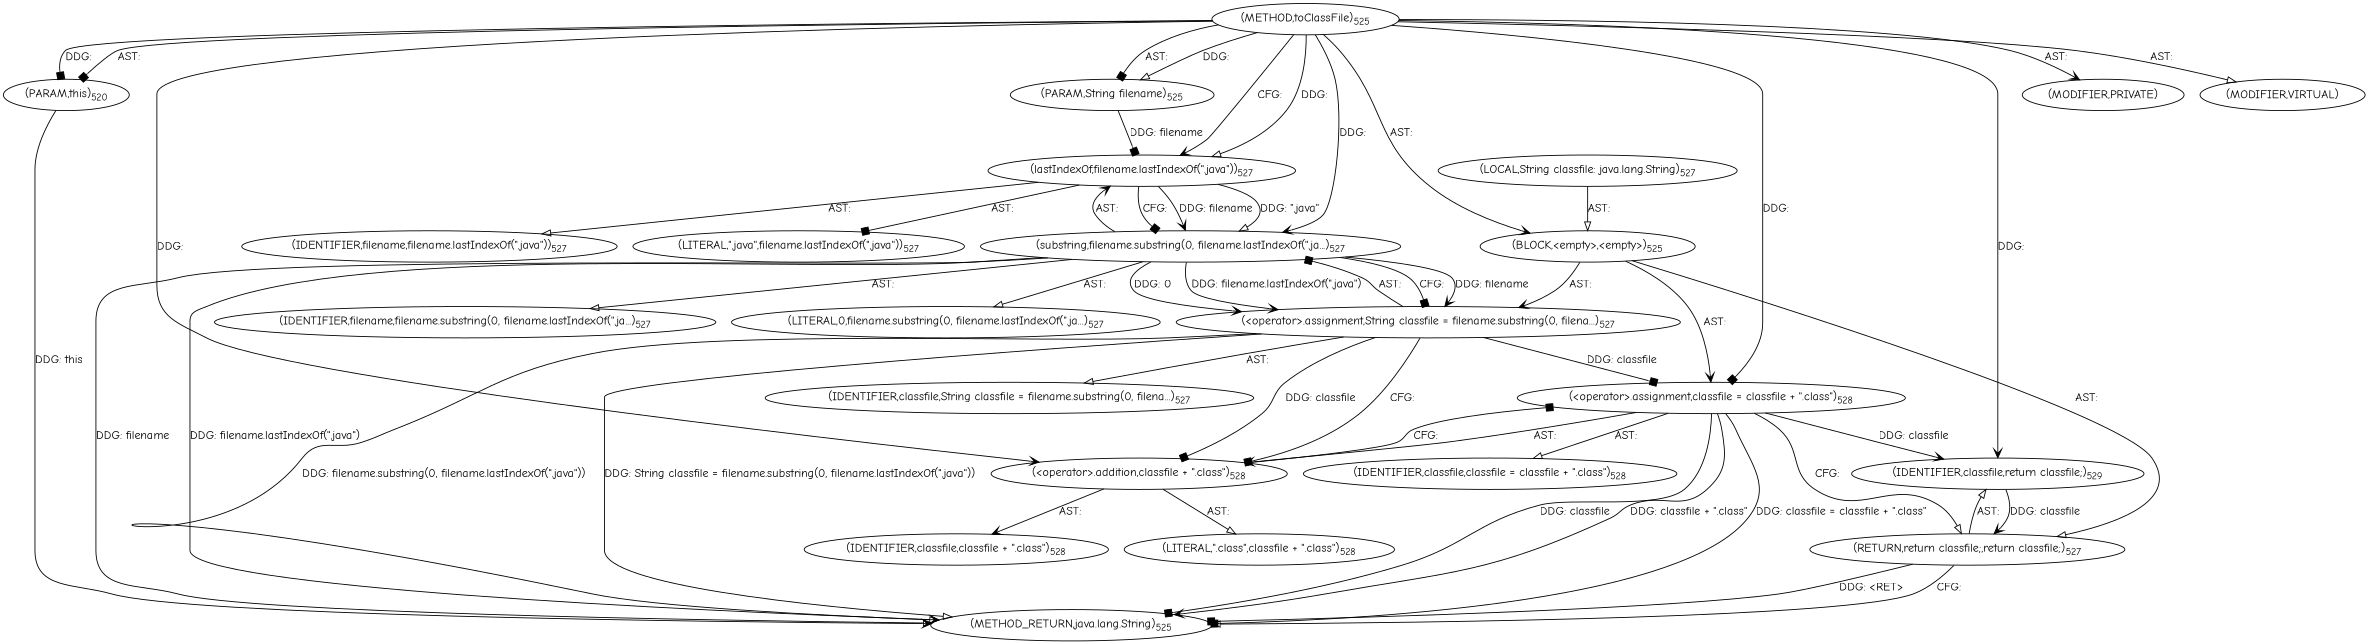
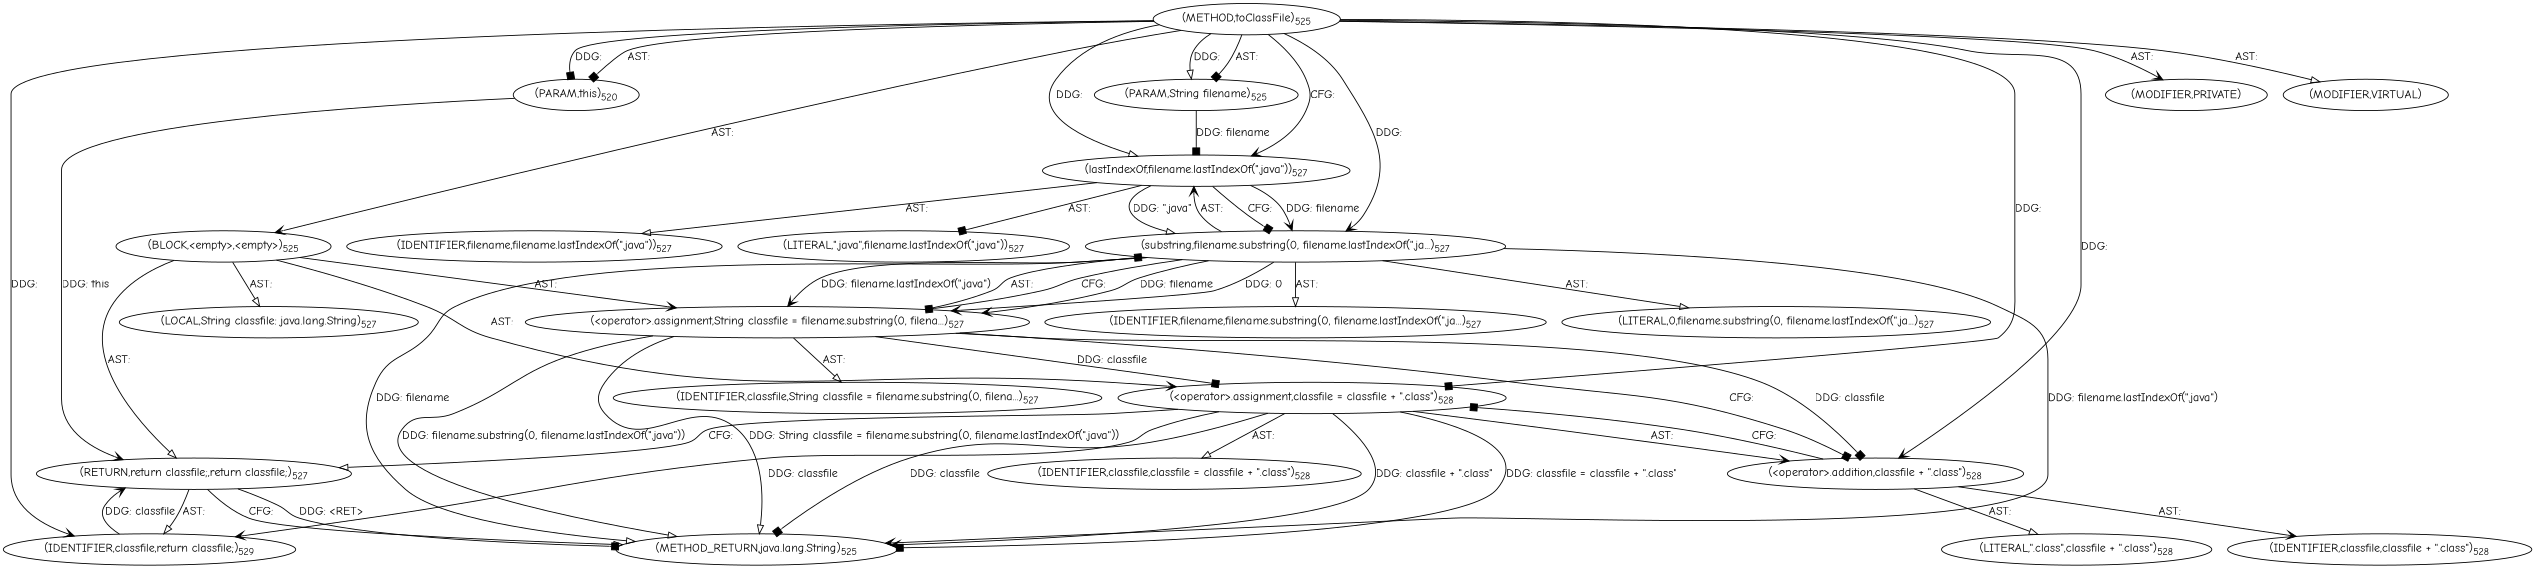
  digraph {
    fontname="Comic Neue"
    node [fontname="Comic Neue"]
    edge [arrowhead=vee fontname="Comic Neue"]
    n1 [label=<(METHOD,toClassFile)<SUB>525</SUB>>]
    n2 [label=<(PARAM,this)<SUB>520</SUB>>]
    n3 [label=<(PARAM,String filename)<SUB>525</SUB>>]
    n4 [label=<(BLOCK,&lt;empty&gt;,&lt;empty&gt;)<SUB>525</SUB>>]
    n5 [label=<(substring,filename.substring(0, filename.lastIndexOf(&quot;.ja...)<SUB>527</SUB>>]
    n6 [label=<(lastIndexOf,filename.lastIndexOf(&quot;.java&quot;))<SUB>527</SUB>>]
    n7 [label=<(&lt;operator&gt;.assignment,classfile = classfile + &quot;.class&quot;)<SUB>528</SUB>>]
    n8 [label=<(&lt;operator&gt;.addition,classfile + &quot;.class&quot;)<SUB>528</SUB>>]
    n9 [label=<(IDENTIFIER,classfile,return classfile;)<SUB>529</SUB>>]
    n10 [label=<(MODIFIER,PRIVATE)>]
    n11 [label=<(MODIFIER,VIRTUAL)>]
    n12 [label=<(METHOD_RETURN,java.lang.String)<SUB>525</SUB>>]
    n13 [label=<(LOCAL,String classfile: java.lang.String)<SUB>527</SUB>>]
    n14 [label=<(&lt;operator&gt;.assignment,String classfile = filename.substring(0, filena...)<SUB>527</SUB>>]
    n15 [label=<(RETURN,return classfile;,return classfile;)<SUB>527</SUB>>]
    n16 [label=<(IDENTIFIER,filename,filename.substring(0, filename.lastIndexOf(&quot;.ja...)<SUB>527</SUB>>]
    n17 [label=<(LITERAL,0,filename.substring(0, filename.lastIndexOf(&quot;.ja...)<SUB>527</SUB>>]
    n18 [label=<(IDENTIFIER,filename,filename.lastIndexOf(&quot;.java&quot;))<SUB>527</SUB>>]
    n19 [label=<(LITERAL,&quot;.java&quot;,filename.lastIndexOf(&quot;.java&quot;))<SUB>527</SUB>>]
    n20 [label=<(IDENTIFIER,classfile,classfile = classfile + &quot;.class&quot;)<SUB>528</SUB>>]
    n21 [label=<(IDENTIFIER,classfile,classfile + &quot;.class&quot;)<SUB>528</SUB>>]
    n22 [label=<(LITERAL,&quot;.class&quot;,classfile + &quot;.class&quot;)<SUB>528</SUB>>]
    n23 [label=<(IDENTIFIER,classfile,String classfile = filename.substring(0, filena...)<SUB>527</SUB>>]
    n1 -> n2 [arrowhead=box label="AST: "]
    n1 -> n2 [arrowhead=box label="DDG: "]
    n1 -> n3 [arrowhead=box label="AST: "]
    n1 -> n3 [arrowhead=onormal label="DDG: "]
    n1 -> n4 [label="AST: "]
    n1 -> n5 [label="DDG: "]
    n1 -> n6 [label="CFG: "]
    n1 -> n6 [arrowhead=onormal label="DDG: "]
    n1 -> n7 [arrowhead=box label="DDG: "]
    n1 -> n8 [label="DDG: "]
    n1 -> n9 [label="DDG: "]
    n1 -> n10 [label="AST: "]
    n1 -> n11 [arrowhead=onormal label="AST: "]
-   n2 -> n12 [label="DDG: this"]
+   n2 -> n15 [label="DDG: this"]
    n3 -> n6 [arrowhead=box label="DDG: filename"]
    n4 -> n7 [label="AST: "]
-   n13 -> n4 [arrowhead=onormal label="AST: "]
+   n4 -> n13 [arrowhead=onormal label="AST: "]
    n4 -> n14 [label="AST: "]
    n4 -> n15 [arrowhead=onormal label="AST: "]
    n5 -> n6 [label="AST: "]
    n5 -> n12 [arrowhead=onormal label="DDG: filename"]
    n5 -> n12 [label="DDG: filename.lastIndexOf(&quot;.java&quot;)"]
    n5 -> n14 [arrowhead=box label="CFG: "]
    n5 -> n14 [label="DDG: filename"]
    n5 -> n14 [label="DDG: 0"]
    n5 -> n14 [label="DDG: filename.lastIndexOf(&quot;.java&quot;)"]
    n5 -> n16 [arrowhead=onormal label="AST: "]
    n5 -> n17 [arrowhead=onormal label="AST: "]
    n6 -> n5 [arrowhead=box label="CFG: "]
    n6 -> n5 [label="DDG: filename"]
    n6 -> n5 [arrowhead=onormal label="DDG: &quot;.java&quot;"]
    n6 -> n18 [arrowhead=onormal label="AST: "]
    n6 -> n19 [arrowhead=box label="AST: "]
    n7 -> n8 [label="AST: "]
    n7 -> n9 [label="DDG: classfile"]
    n7 -> n12 [arrowhead=box label="DDG: classfile"]
    n7 -> n12 [label="DDG: classfile + &quot;.class&quot;"]
    n7 -> n12 [arrowhead=box label="DDG: classfile = classfile + &quot;.class&quot;"]
    n7 -> n15 [arrowhead=onormal label="CFG: "]
    n7 -> n20 [arrowhead=onormal label="AST: "]
    n8 -> n7 [arrowhead=box label="CFG: "]
    n8 -> n21 [label="AST: "]
    n8 -> n22 [arrowhead=onormal label="AST: "]
    n9 -> n15 [label="DDG: classfile"]
    n14 -> n5 [arrowhead=box label="AST: "]
    n14 -> n7 [arrowhead=box label="DDG: classfile"]
    n14 -> n8 [arrowhead=box label="CFG: "]
    n14 -> n8 [arrowhead=box label="DDG: classfile"]
    n14 -> n12 [arrowhead=onormal label="DDG: filename.substring(0, filename.lastIndexOf(&quot;.java&quot;))"]
    n14 -> n12 [arrowhead=onormal label="DDG: String classfile = filename.substring(0, filename.lastIndexOf(&quot;.java&quot;))"]
    n14 -> n23 [arrowhead=onormal label="AST: "]
    n15 -> n9 [arrowhead=onormal label="AST: "]
    n15 -> n12 [arrowhead=onormal label="CFG: "]
    n15 -> n12 [arrowhead=box label="DDG: &lt;RET&gt;"]
  }
